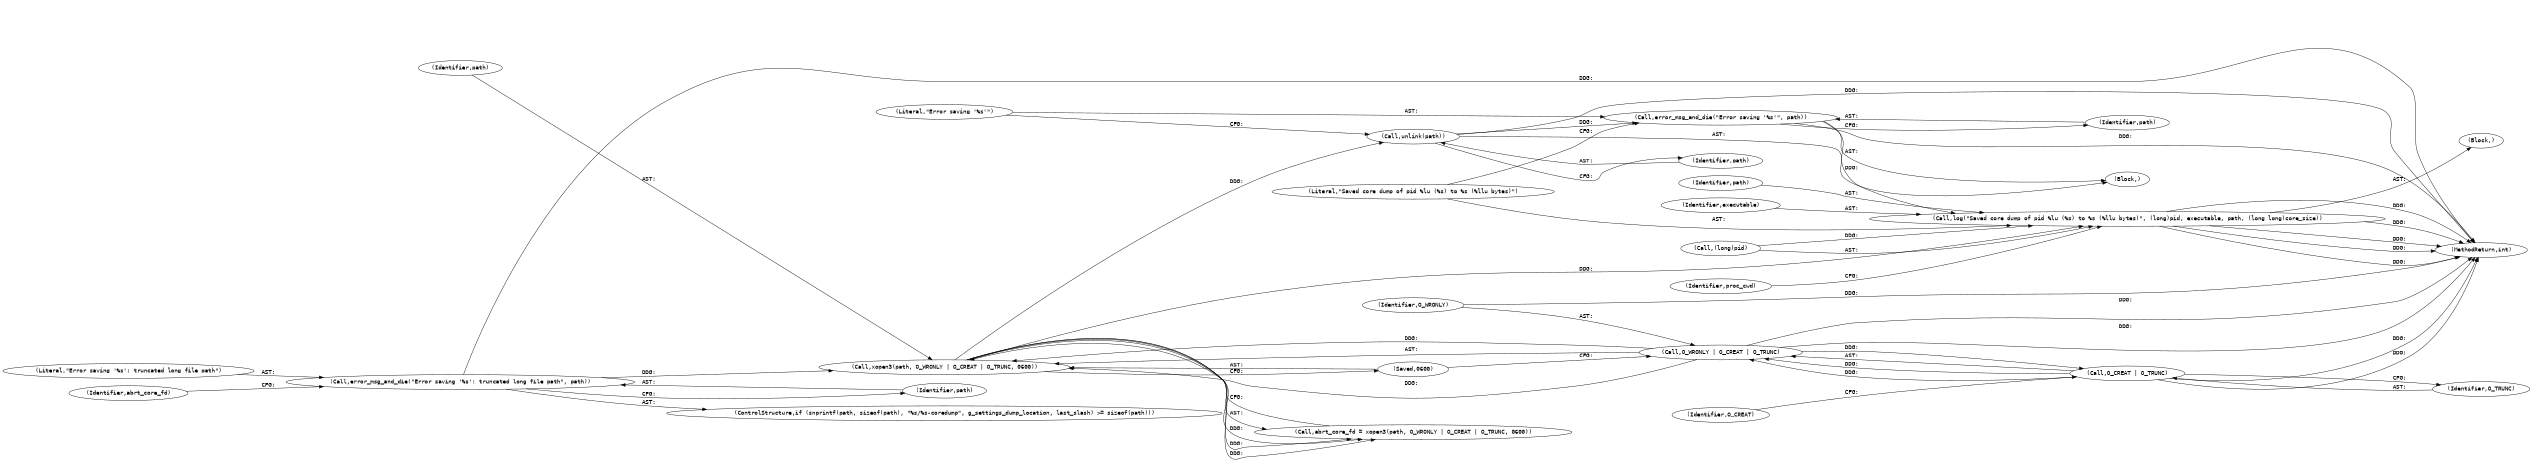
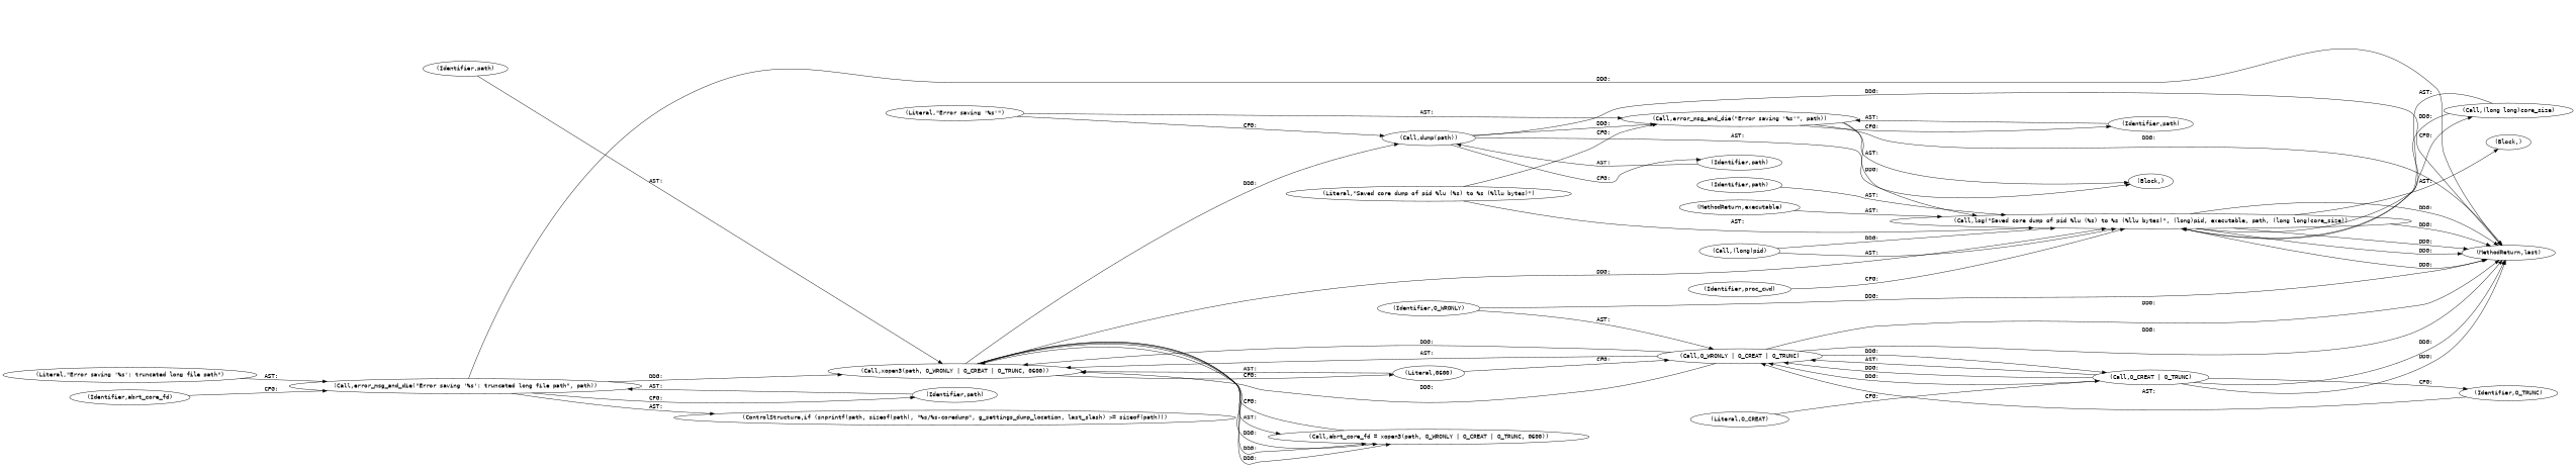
  digraph {
    fontname="DejaVu Sans Mono"
    rankdir=LR
    node [fontname="DejaVu Sans Mono"]
    edge [fontname="DejaVu Sans Mono"]
-   n1 [label="(Call,unlink(path))"]
+   n1 [label="(Call,dump(path))"]
    n2 [label="(Call,error_msg_and_die(\"Error saving '%s'\", path))"]
    n3 [label="(Identifier,path)"]
    n4 [label="(Block,)"]
-   n5 [label="(MethodReturn,int)"]
+   n5 [label="(MethodReturn,last)"]
    n6 [label="(Call,log(\"Saved core dump of pid %lu (%s) to %s (%llu bytes)\", (long)pid, executable, path, (long long)core_size))"]
    n7 [label="(Identifier,path)"]
    n8 [label="(Call,xopen3(path, O_WRONLY | O_CREAT | O_TRUNC, 0600))"]
    n9 [label="(Call,abrt_core_fd = xopen3(path, O_WRONLY | O_CREAT | O_TRUNC, 0600))"]
-   n10 [label="(Saved,0600)"]
+   n10 [label="(Literal,0600)"]
    n11 [label="(Block,)"]
+   n12 [label="(Call,(long long)core_size)"]
    n13 [label="(Call,O_WRONLY | O_CREAT | O_TRUNC)"]
    n14 [label="(Call,error_msg_and_die(\"Error saving '%s': truncated long file path\", path))"]
    n15 [label="(Identifier,path)"]
    n16 [label="(ControlStructure,if (snprintf(path, sizeof(path), \"%s/%s-coredump\", g_settings_dump_location, last_slash) >= sizeof(path)))"]
    n17 [label="(Call,O_CREAT | O_TRUNC)"]
    n18 [label="(Identifier,O_TRUNC)"]
    n19 [label="(Call,(long)pid)"]
    n20 [label="(Literal,\"Error saving '%s'\")"]
    n21 [label="(Literal,\"Error saving '%s': truncated long file path\")"]
    n22 [label="(Literal,\"Saved core dump of pid %lu (%s) to %s (%llu bytes)\")"]
    n23 [label="(Identifier,path)"]
    n24 [label="(Identifier,O_WRONLY)"]
    n25 [label="(Identifier,proc_cwd)"]
    n26 [label="(Identifier,path)"]
-   n27 [label="(Identifier,O_CREAT)"]
+   n27 [label="(Literal,O_CREAT)"]
    n28 [label="(Identifier,abrt_core_fd)"]
-   n29 [label="(Identifier,executable)"]
+   n29 [label="(MethodReturn,executable)"]
    n1 -> n2 [label="DDG: "]
    n1 -> n3 [label="CFG: "]
    n1 -> n4 [label="AST: "]
    n1 -> n5 [label="DDG: "]
    n2 -> n4 [label="AST: "]
    n2 -> n5 [label="DDG: "]
    n2 -> n6 [label="DDG: "]
    n2 -> n7 [label="CFG: "]
    n3 -> n1 [label="AST: "]
    n6 -> n5 [label="DDG: "]
    n6 -> n5 [label="DDG: "]
    n6 -> n5 [label="DDG: "]
    n6 -> n5 [label="DDG: "]
    n6 -> n5 [label="DDG: "]
    n6 -> n11 [label="AST: "]
+   n6 -> n12 [label="CFG: "]
    n7 -> n2 [label="AST: "]
    n8 -> n1 [label="DDG: "]
    n8 -> n6 [label="DDG: "]
    n8 -> n9 [label="AST: "]
    n8 -> n9 [label="DDG: "]
    n8 -> n9 [label="DDG: "]
    n8 -> n9 [label="DDG: "]
    n8 -> n10 [label="CFG: "]
    n9 -> n8 [label="CFG: "]
    n10 -> n8 [label="AST: "]
    n10 -> n13 [label="CFG: "]
+   n12 -> n6 [label="AST: "]
+   n12 -> n6 [label="DDG: "]
    n13 -> n5 [label="DDG: "]
    n13 -> n5 [label="DDG: "]
    n13 -> n8 [label="AST: "]
    n13 -> n8 [label="DDG: "]
    n13 -> n8 [label="DDG: "]
    n13 -> n17 [label="DDG: "]
    n14 -> n5 [label="DDG: "]
    n14 -> n8 [label="DDG: "]
    n14 -> n15 [label="CFG: "]
    n14 -> n16 [label="AST: "]
    n15 -> n14 [label="AST: "]
    n17 -> n5 [label="DDG: "]
    n17 -> n5 [label="DDG: "]
    n17 -> n13 [label="AST: "]
    n17 -> n13 [label="DDG: "]
    n17 -> n13 [label="DDG: "]
    n17 -> n18 [label="CFG: "]
-   n18 -> n17 [label="AST: "]
+   n18 -> n13 [label="AST: "]
    n19 -> n6 [label="AST: "]
    n19 -> n6 [label="DDG: "]
    n20 -> n1 [label="CFG: "]
    n20 -> n2 [label="AST: "]
    n21 -> n14 [label="AST: "]
    n22 -> n2 [label="CFG: "]
    n22 -> n6 [label="AST: "]
    n23 -> n8 [label="AST: "]
    n24 -> n5 [label="DDG: "]
    n24 -> n13 [label="AST: "]
    n25 -> n6 [label="CFG: "]
    n26 -> n6 [label="AST: "]
    n27 -> n17 [label="CFG: "]
    n28 -> n14 [label="CFG: "]
    n29 -> n6 [label="AST: "]
  }
